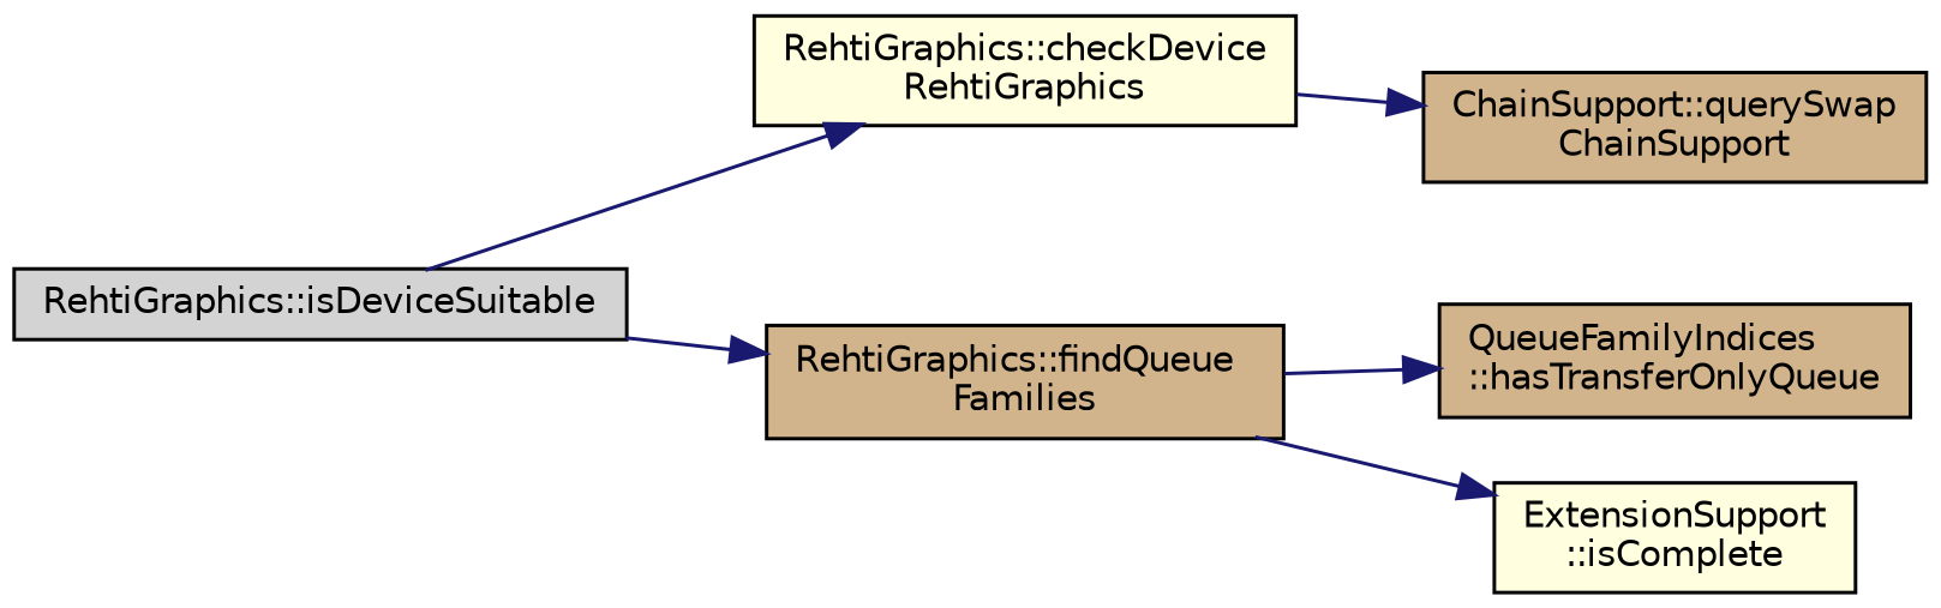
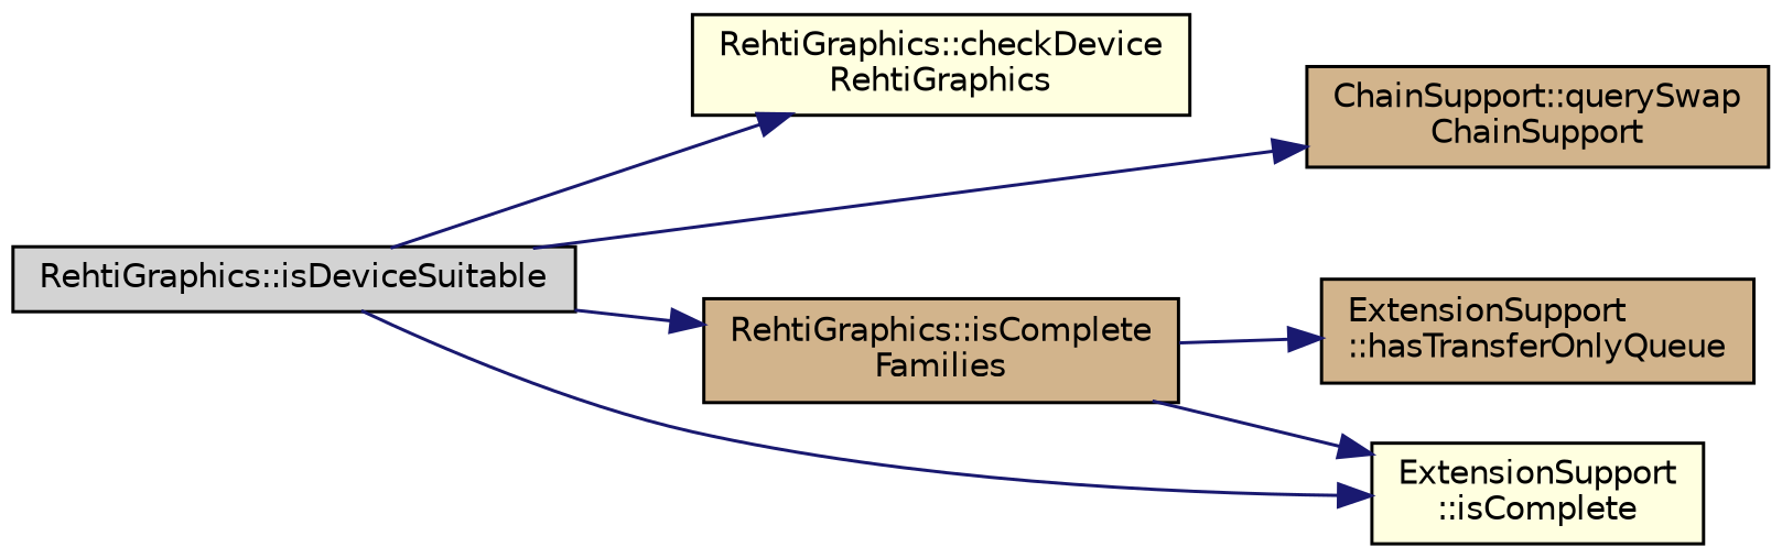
  digraph {
    rankdir=LR
    node [color=black fillcolor=tan fontname=Helvetica fontsize=10 shape=record style=filled]
    edge [color=midnightblue fontname=Helvetica fontsize=10 labelfontname=Helvetica labelfontsize=10 style=solid]
    n1 [fillcolor=lightgrey fontcolor=black height=0.2 label="RehtiGraphics::isDeviceSuitable" width=0.4]
    n2 [fillcolor=lightyellow height=0.2 label="RehtiGraphics::checkDevice\lRehtiGraphics" width=0.4]
-   n3 [height=0.2 label="RehtiGraphics::findQueue\lFamilies" width=0.4]
+   n3 [height=0.2 label="RehtiGraphics::isComplete\lFamilies" width=0.4]
    n4 [fillcolor=lightyellow height=0.2 label="ExtensionSupport\l::isComplete" width=0.4]
    n5 [height=0.2 label="ChainSupport::querySwap\lChainSupport" width=0.4]
-   n6 [height=0.2 label="QueueFamilyIndices\l::hasTransferOnlyQueue" width=0.4]
+   n6 [height=0.2 label="ExtensionSupport\l::hasTransferOnlyQueue" width=0.4]
    n1 -> n2
    n1 -> n3
-   n2 -> n5
+   n1 -> n4
+   n1 -> n5
    n3 -> n4
    n3 -> n6
  }
